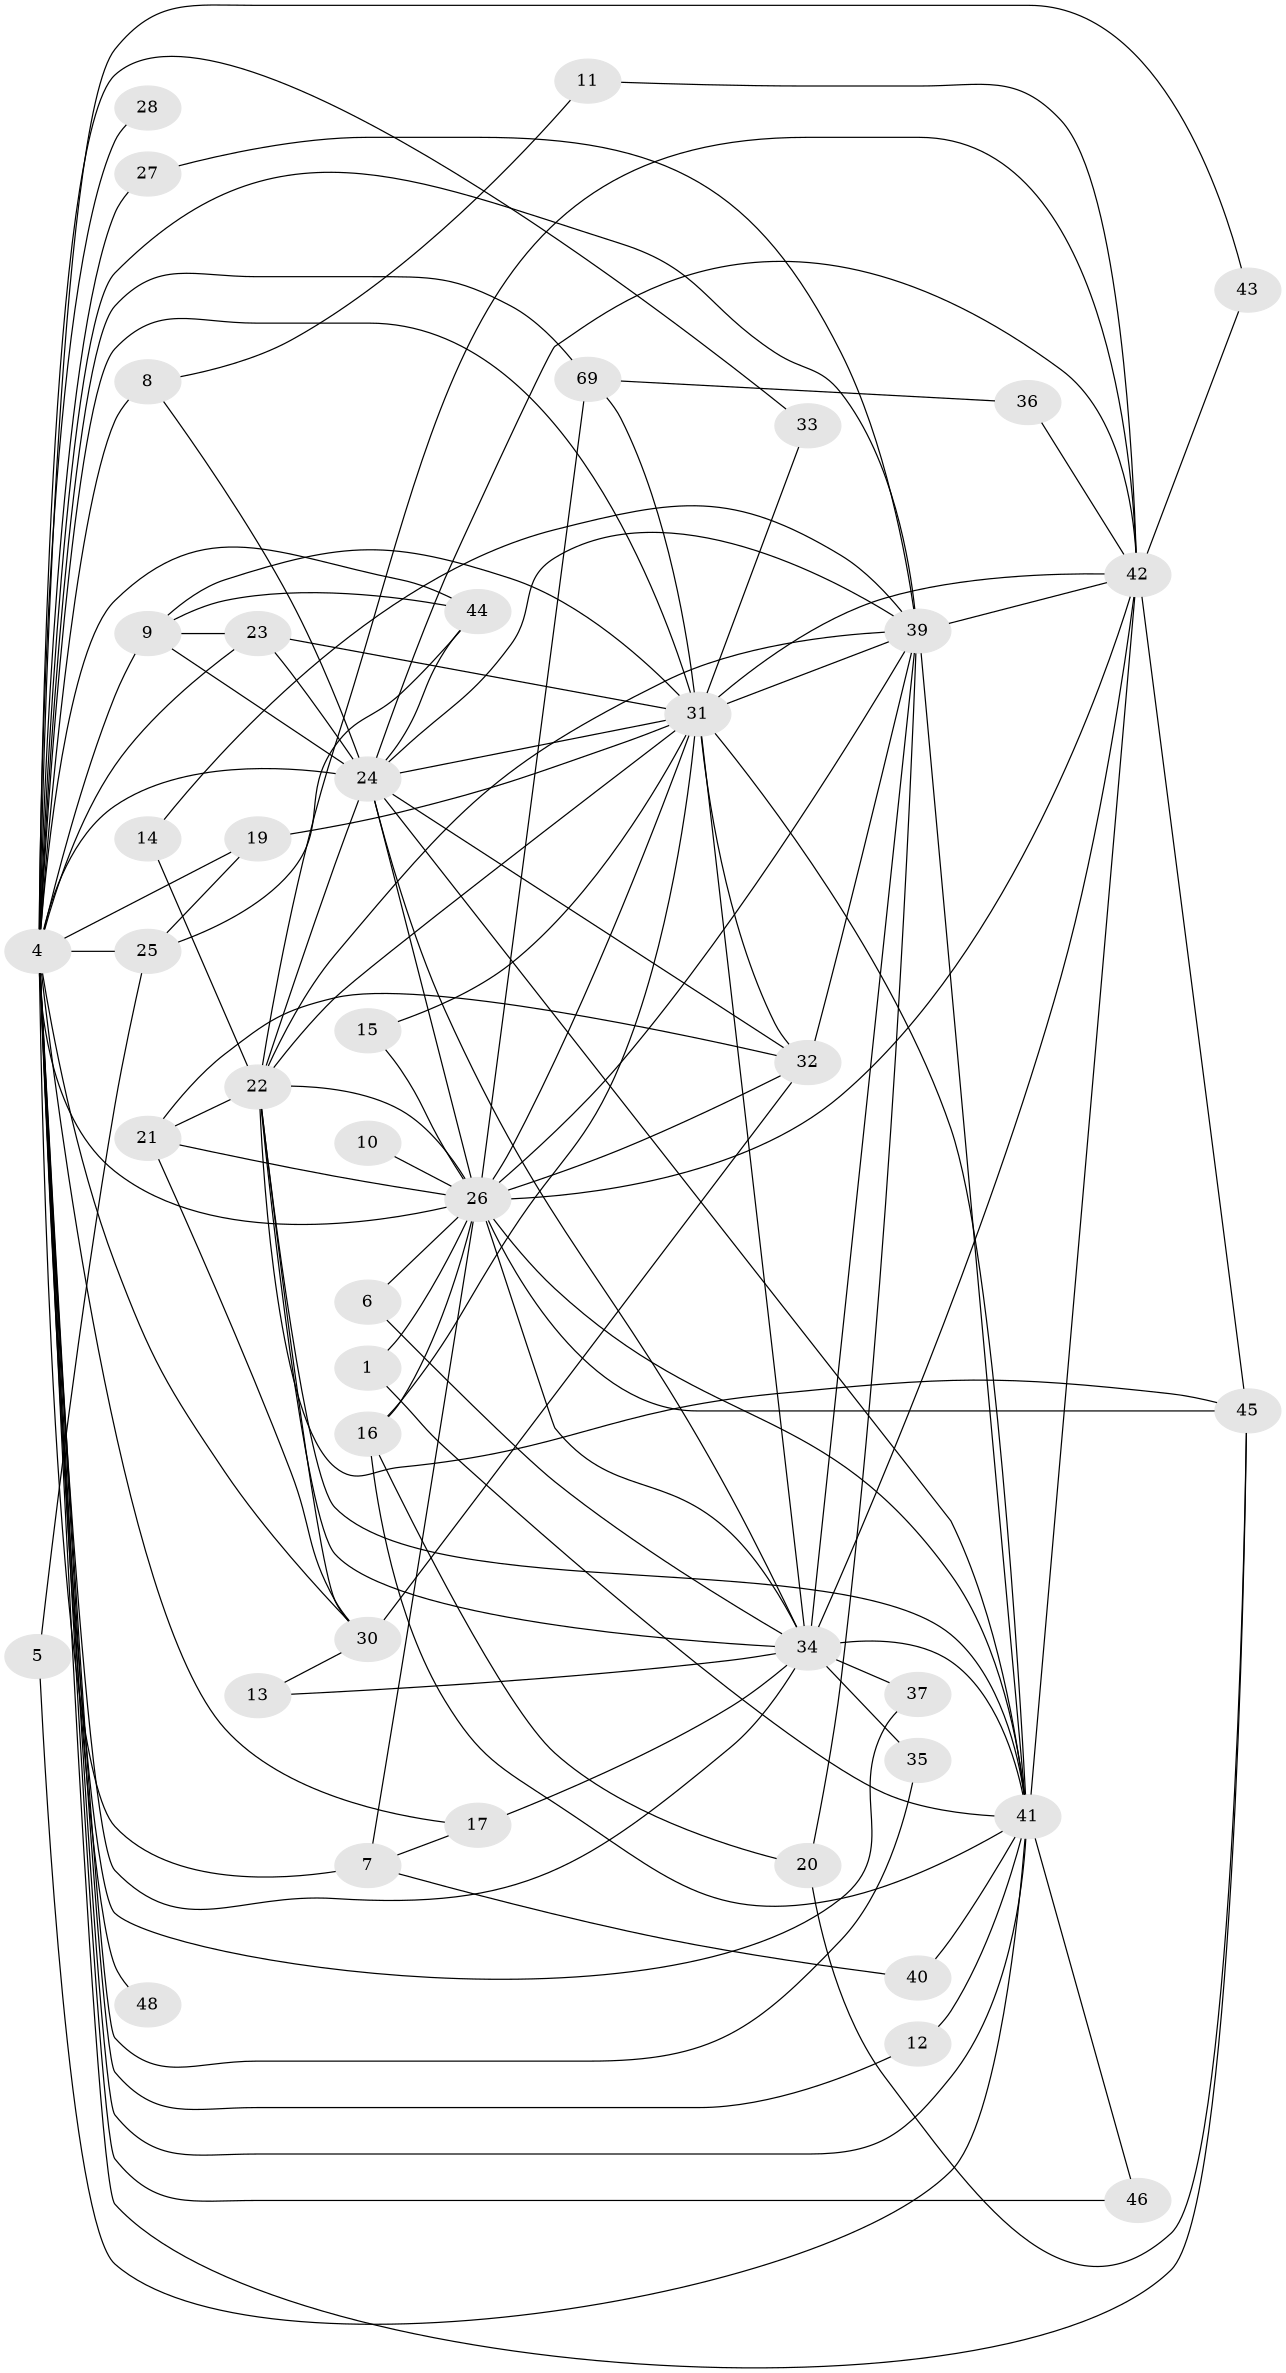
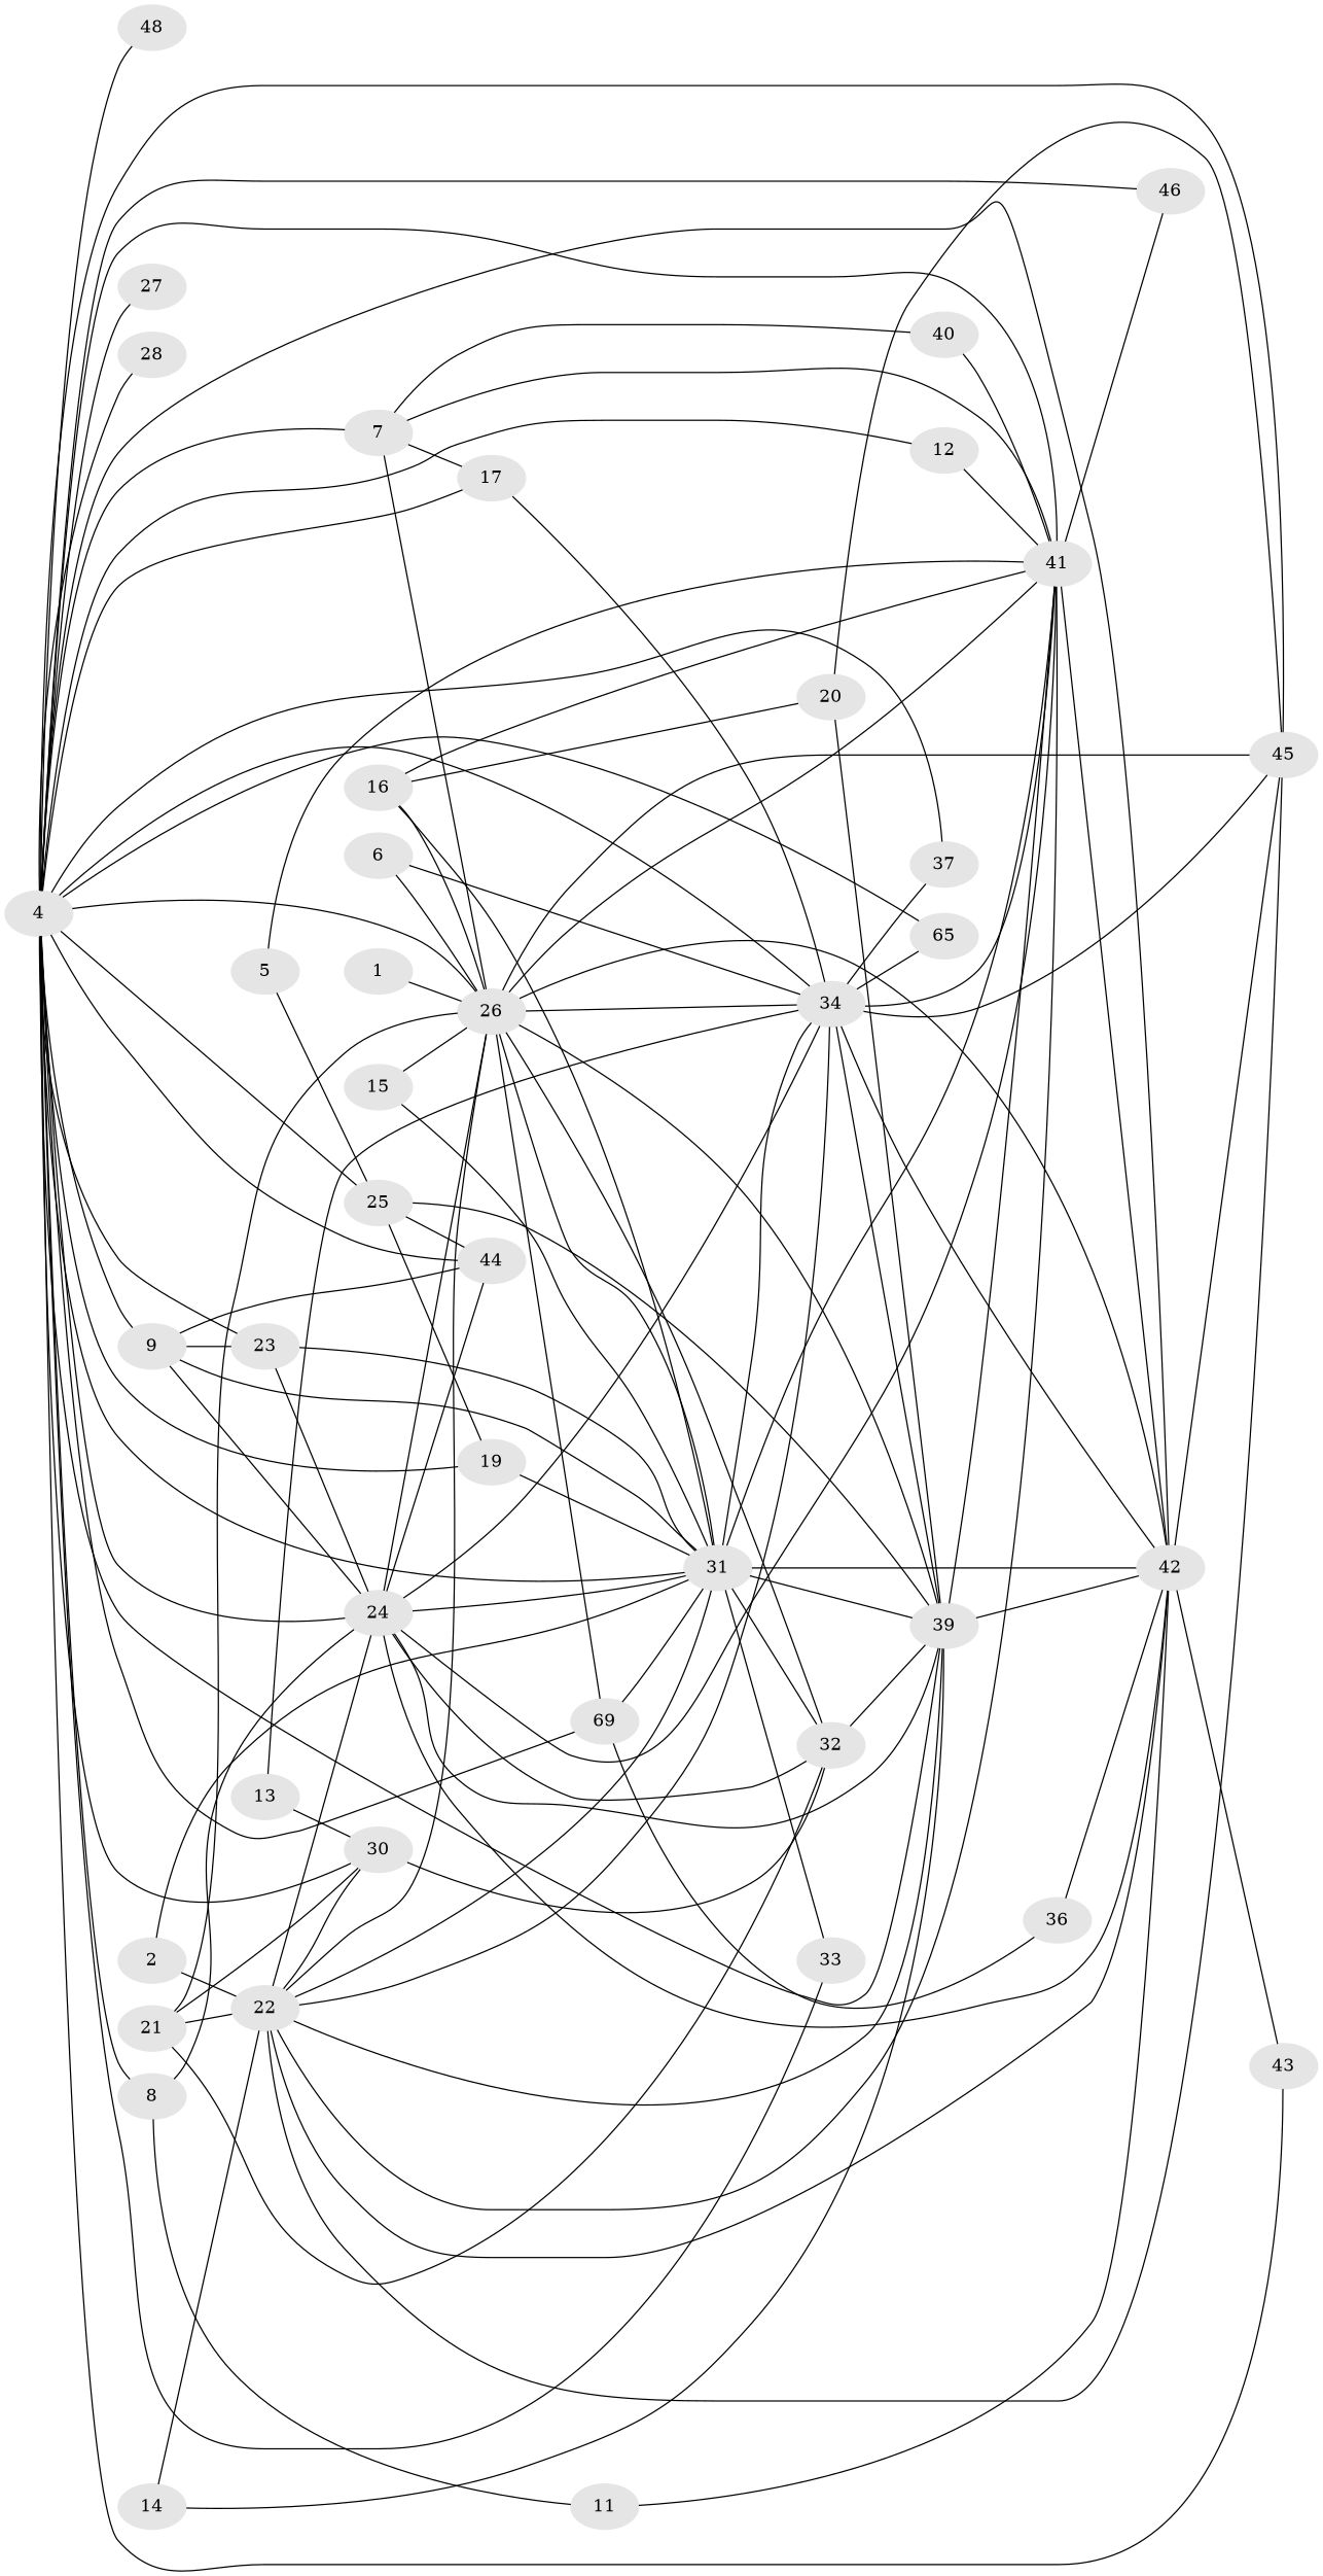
  graph {
    rankdir=LR
    node [color=gray90 style=filled]
    edge [weight=1.0]
    1
    26
    41
    31
    34
    42
    n7 [label=69]
    39
    45
    32
    46
+   2
    22
    24
    30
    33
    37
-   35
+   35 [label=65]
    43
    4
    7
    8
    9
    12
    17
    n26 [label=48]
    19
    23
    25
    27
    28
    44
    40
    11
    36
    5
    6
-   10
    13
    14
    15
    16
    20
    21
    1 -- 26
-   1 -- 41
+   7 -- 41
    26 -- 41
    26 -- 31
    26 -- 34
    26 -- 42
    26 -- n7 [weight=2.0]
    26 -- 39
    26 -- 45 [weight=2.0]
    26 -- 32
    41 -- 42
    41 -- 46
    31 -- 41 [weight=2.0]
    31 -- 34
    31 -- 42 [weight=2.0]
    31 -- 39
    31 -- 32
    31 -- 33
    34 -- 41
    34 -- 42
    34 -- 39
+   34 -- 45
    34 -- 37
    34 -- 35
    42 -- 45
    42 -- 43
    n7 -- 31
    n7 -- 36
    39 -- 41 [weight=2.0]
    39 -- 42
    32 -- 39
+   2 -- 31
+   2 -- 22
    22 -- 26
    22 -- 41
    22 -- 31 [weight=2.0]
    22 -- 34 [weight=2.0]
    22 -- 42
    22 -- 39
    22 -- 45
    22 -- 24
    22 -- 30
    24 -- 26 [weight=3.0]
    24 -- 41 [weight=2.0]
    24 -- 31
    24 -- 34
    24 -- 42
    24 -- 39 [weight=2.0]
    24 -- 32
    24 -- 44
    30 -- 32
    4 -- 26 [weight=2.0]
    4 -- 41 [weight=3.0]
    4 -- 31 [weight=3.0]
    4 -- 34 [weight=2.0]
+   4 -- 42 [weight=2.0]
    4 -- n7
    4 -- 39 [weight=2.0]
    4 -- 45
    4 -- 46 [weight=2.0]
    4 -- 24 [weight=2.0]
    4 -- 30 [weight=2.0]
    4 -- 33
    4 -- 37
    4 -- 35
    4 -- 43
    4 -- 7
    4 -- 8 [weight=2.0]
    4 -- 9
    4 -- 12
    4 -- 17 [weight=2.0]
    4 -- n26
    4 -- 19
    4 -- 23
    4 -- 25 [weight=2.0]
    4 -- 27 [weight=2.0]
    4 -- 28
    4 -- 44
    7 -- 26
    7 -- 17
    7 -- 40
    8 -- 24
    8 -- 11
    9 -- 31
    9 -- 24
    9 -- 23
    9 -- 44
    12 -- 41 [weight=2.0]
    17 -- 34
    19 -- 31
    23 -- 31
    23 -- 24
-   27 -- 39
+   25 -- 39
    25 -- 19
    25 -- 44
    40 -- 41 [weight=2.0]
    11 -- 42
    36 -- 42
    5 -- 41
    5 -- 25
    6 -- 26
    6 -- 34
-   10 -- 26
    13 -- 34
    13 -- 30
    14 -- 39
    14 -- 22
    15 -- 26
    15 -- 31
    16 -- 26
    16 -- 41
    16 -- 31
    16 -- 20
    20 -- 39
    20 -- 45
    21 -- 26
    21 -- 32
    21 -- 22
    21 -- 30
  }
